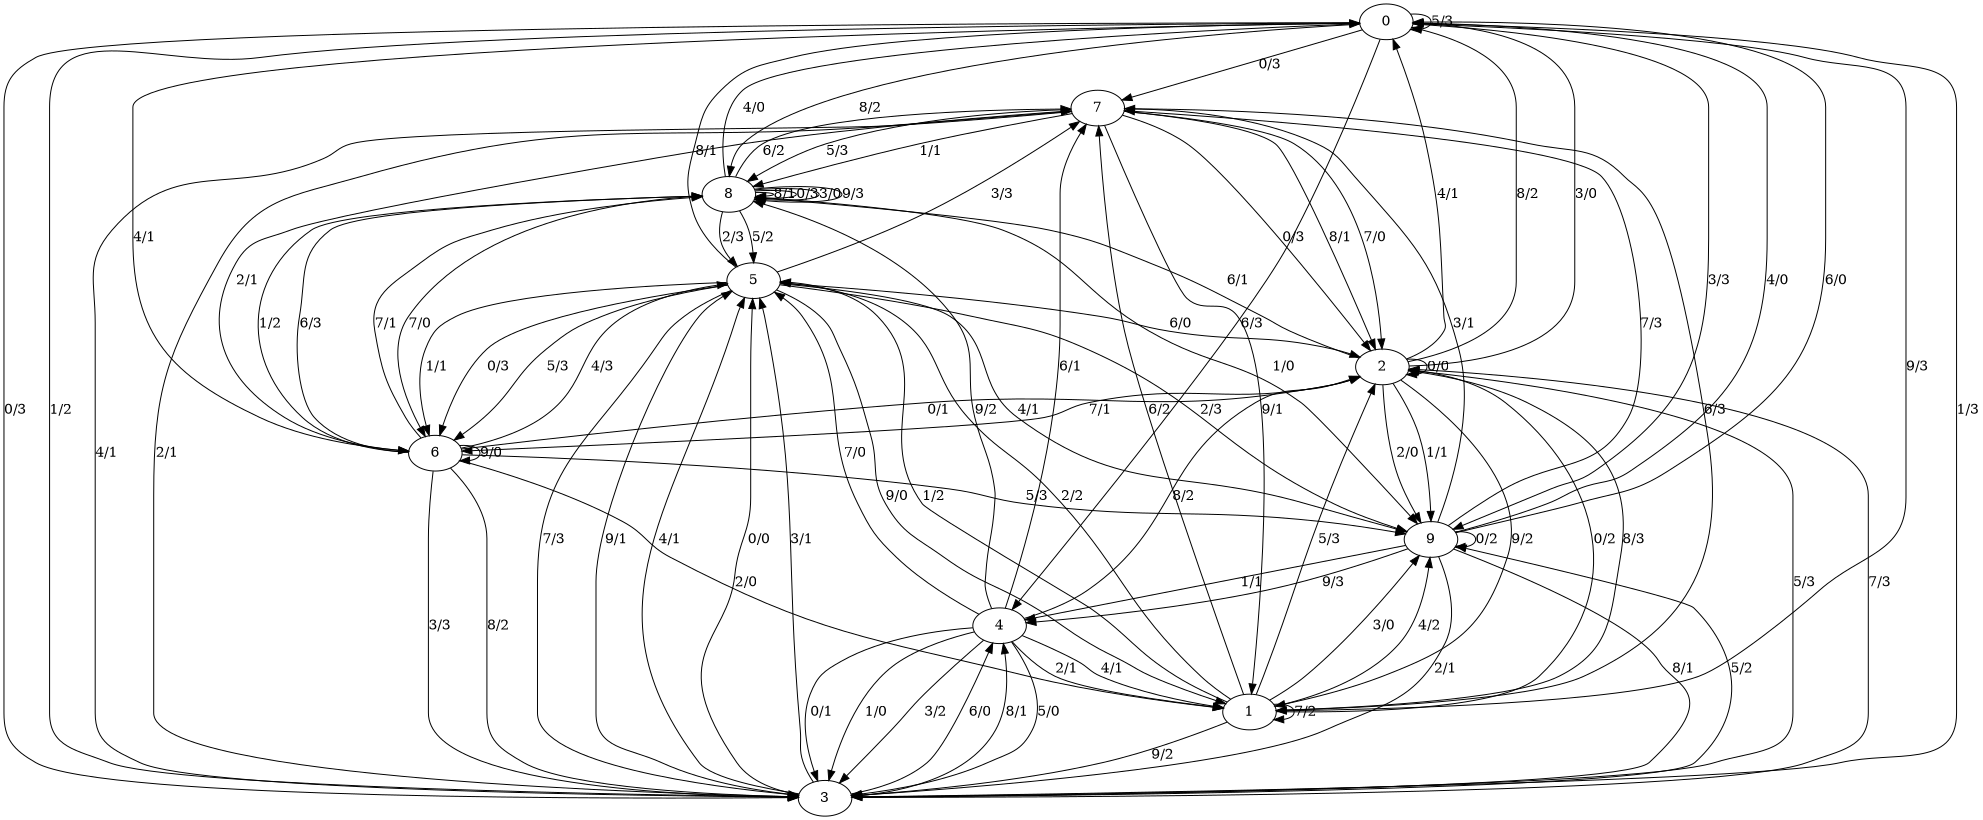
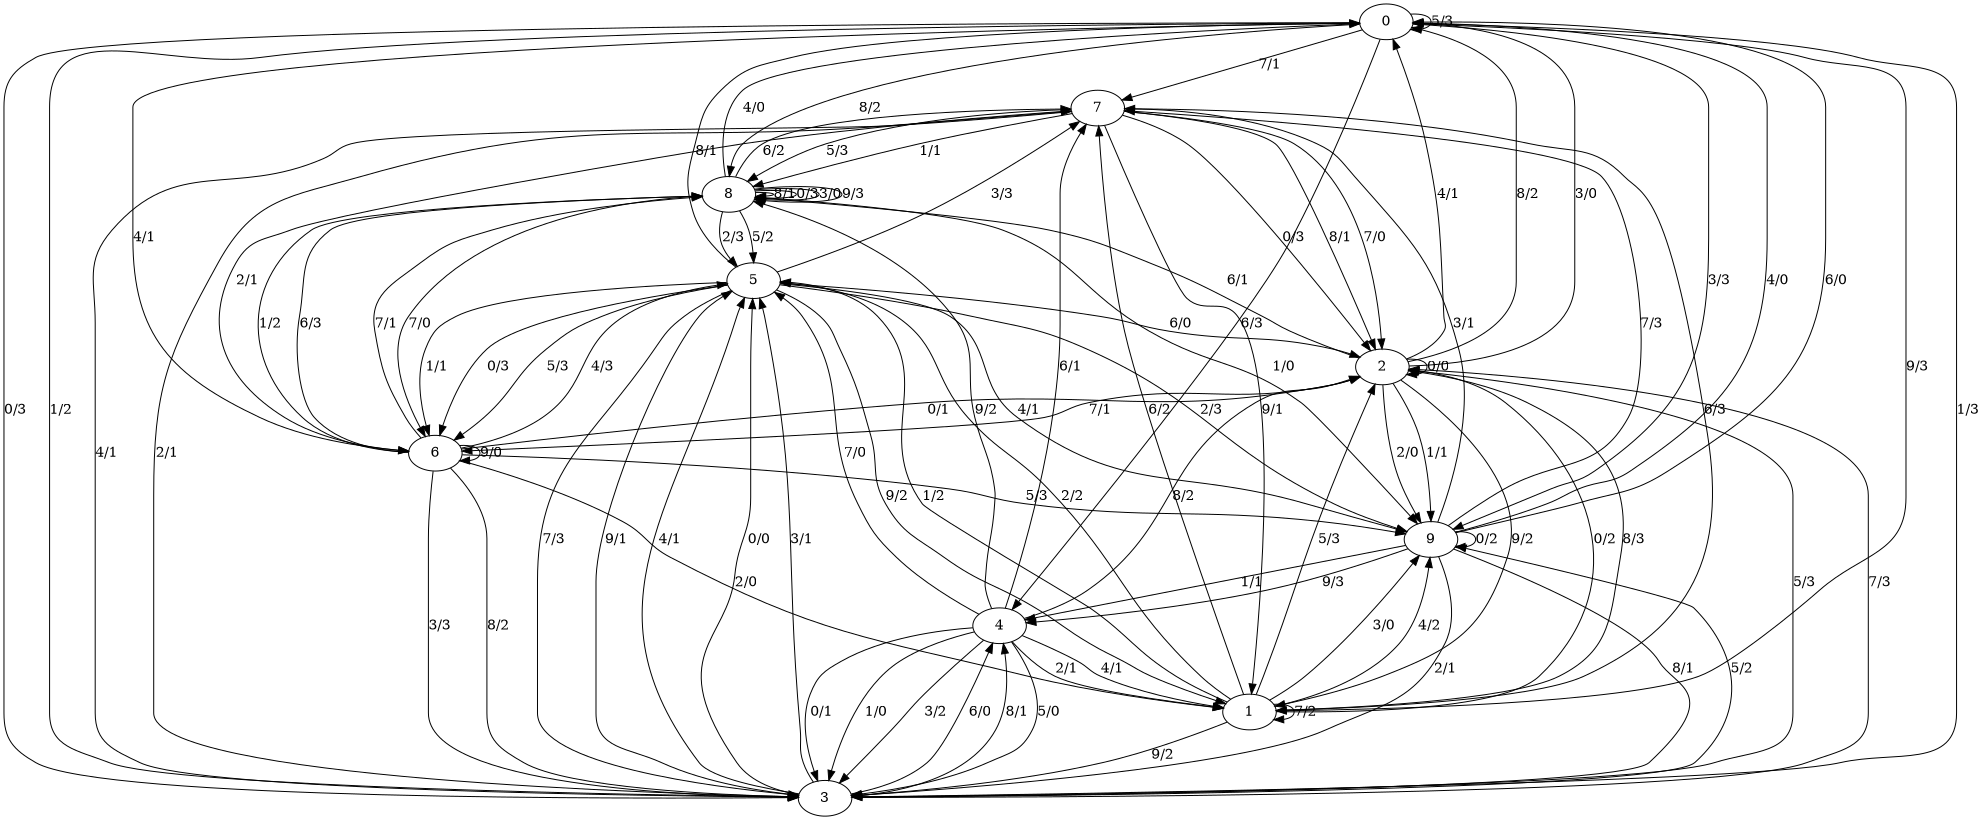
  digraph {
    0
    7
    8
    6
    1
    3
    9
    4
    2
    5
    0 -> 0 [label="5/3"]
-   0 -> 7 [label="0/3"]
+   0 -> 7 [label="7/1"]
    0 -> 8 [label="8/2"]
    0 -> 6 [label="4/1"]
    0 -> 1 [label="9/3"]
    0 -> 3 [label="0/3"]
    0 -> 3 [label="1/2"]
    0 -> 9 [label="3/3"]
    0 -> 4 [label="6/3"]
    7 -> 8 [label="5/3"]
    7 -> 8 [label="1/1"]
    7 -> 6 [label="2/1"]
    7 -> 1 [label="9/1"]
    7 -> 1 [label="6/3"]
    7 -> 3 [label="4/1"]
    7 -> 2 [label="8/1"]
    7 -> 2 [label="7/0"]
    7 -> 2 [label="0/3"]
    8 -> 0 [label="4/0"]
    8 -> 7 [label="6/2"]
    8 -> 8 [label="8/1"]
    8 -> 8 [label="0/3"]
    8 -> 8 [label="3/0"]
    8 -> 8 [label="9/3"]
    8 -> 6 [label="7/0"]
    8 -> 9 [label="1/0"]
    8 -> 5 [label="5/2"]
    8 -> 5 [label="2/3"]
    6 -> 8 [label="6/3"]
    6 -> 8 [label="1/2"]
    6 -> 8 [label="7/1"]
    6 -> 6 [label="9/0"]
    6 -> 1 [label="2/0"]
    6 -> 3 [label="8/2"]
    6 -> 3 [label="3/3"]
    6 -> 9 [label="5/3"]
    6 -> 2 [label="0/1"]
    6 -> 5 [label="4/3"]
    1 -> 7 [label="6/2"]
    1 -> 1 [label="7/2"]
    1 -> 3 [label="9/2"]
    1 -> 9 [label="3/0"]
    1 -> 9 [label="4/2"]
    1 -> 2 [label="5/3"]
    1 -> 2 [label="0/2"]
    1 -> 2 [label="8/3"]
    1 -> 5 [label="1/2"]
    1 -> 5 [label="2/2"]
    3 -> 0 [label="1/3"]
    3 -> 7 [label="2/1"]
    3 -> 9 [label="5/2"]
    3 -> 4 [label="6/0"]
    3 -> 4 [label="8/1"]
    3 -> 2 [label="7/3"]
    3 -> 5 [label="9/1"]
    3 -> 5 [label="4/1"]
    3 -> 5 [label="0/0"]
    3 -> 5 [label="3/1"]
    9 -> 0 [label="4/0"]
    9 -> 0 [label="6/0"]
    9 -> 7 [label="7/3"]
    9 -> 7 [label="3/1"]
    9 -> 3 [label="8/1"]
    9 -> 3 [label="2/1"]
    9 -> 9 [label="0/2"]
    9 -> 4 [label="1/1"]
    9 -> 4 [label="9/3"]
    4 -> 7 [label="6/1"]
    4 -> 8 [label="9/2"]
    4 -> 1 [label="2/1"]
    4 -> 1 [label="4/1"]
    4 -> 3 [label="5/0"]
    4 -> 3 [label="0/1"]
    4 -> 3 [label="1/0"]
    4 -> 3 [label="3/2"]
    4 -> 2 [label="8/2"]
    4 -> 5 [label="7/0"]
    2 -> 0 [label="3/0"]
    2 -> 0 [label="4/1"]
    2 -> 0 [label="8/2"]
    2 -> 8 [label="6/1"]
    2 -> 6 [label="7/1"]
    2 -> 1 [label="9/2"]
    2 -> 3 [label="5/3"]
    2 -> 9 [label="2/0"]
    2 -> 9 [label="1/1"]
    2 -> 2 [label="0/0"]
    5 -> 0 [label="8/1"]
    5 -> 7 [label="3/3"]
    5 -> 6 [label="1/1"]
    5 -> 6 [label="5/3"]
    5 -> 6 [label="0/3"]
-   5 -> 1 [label="9/0"]
+   5 -> 1 [label="9/2"]
    5 -> 3 [label="7/3"]
    5 -> 9 [label="4/1"]
    5 -> 9 [label="2/3"]
    5 -> 2 [label="6/0"]
  }
